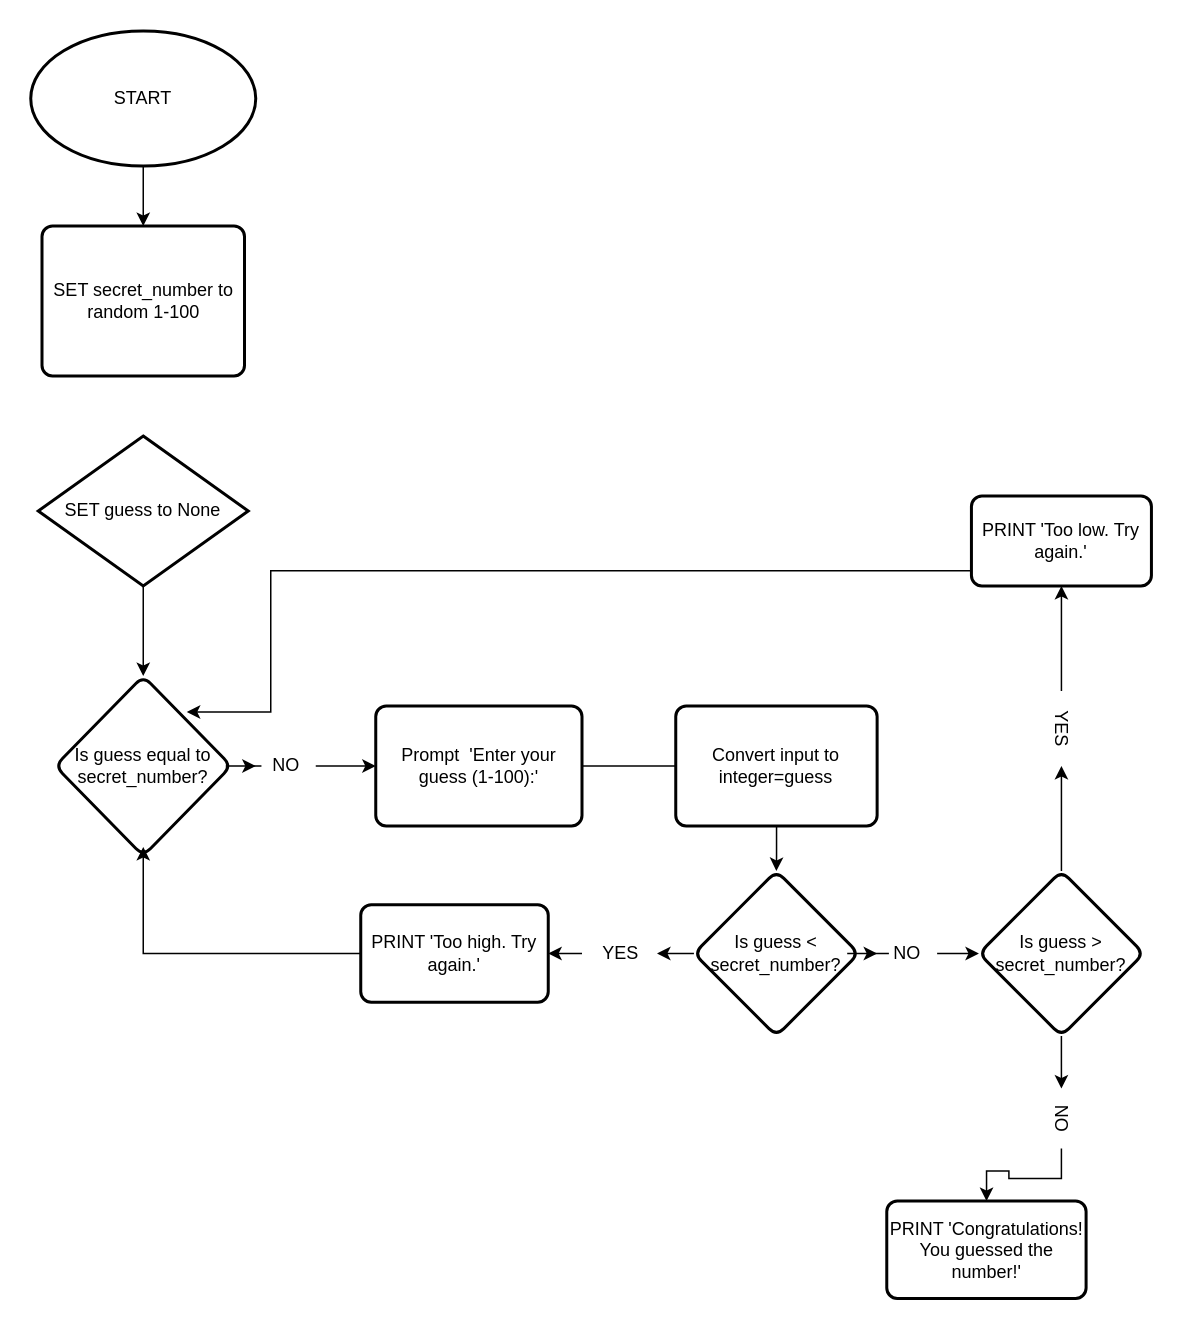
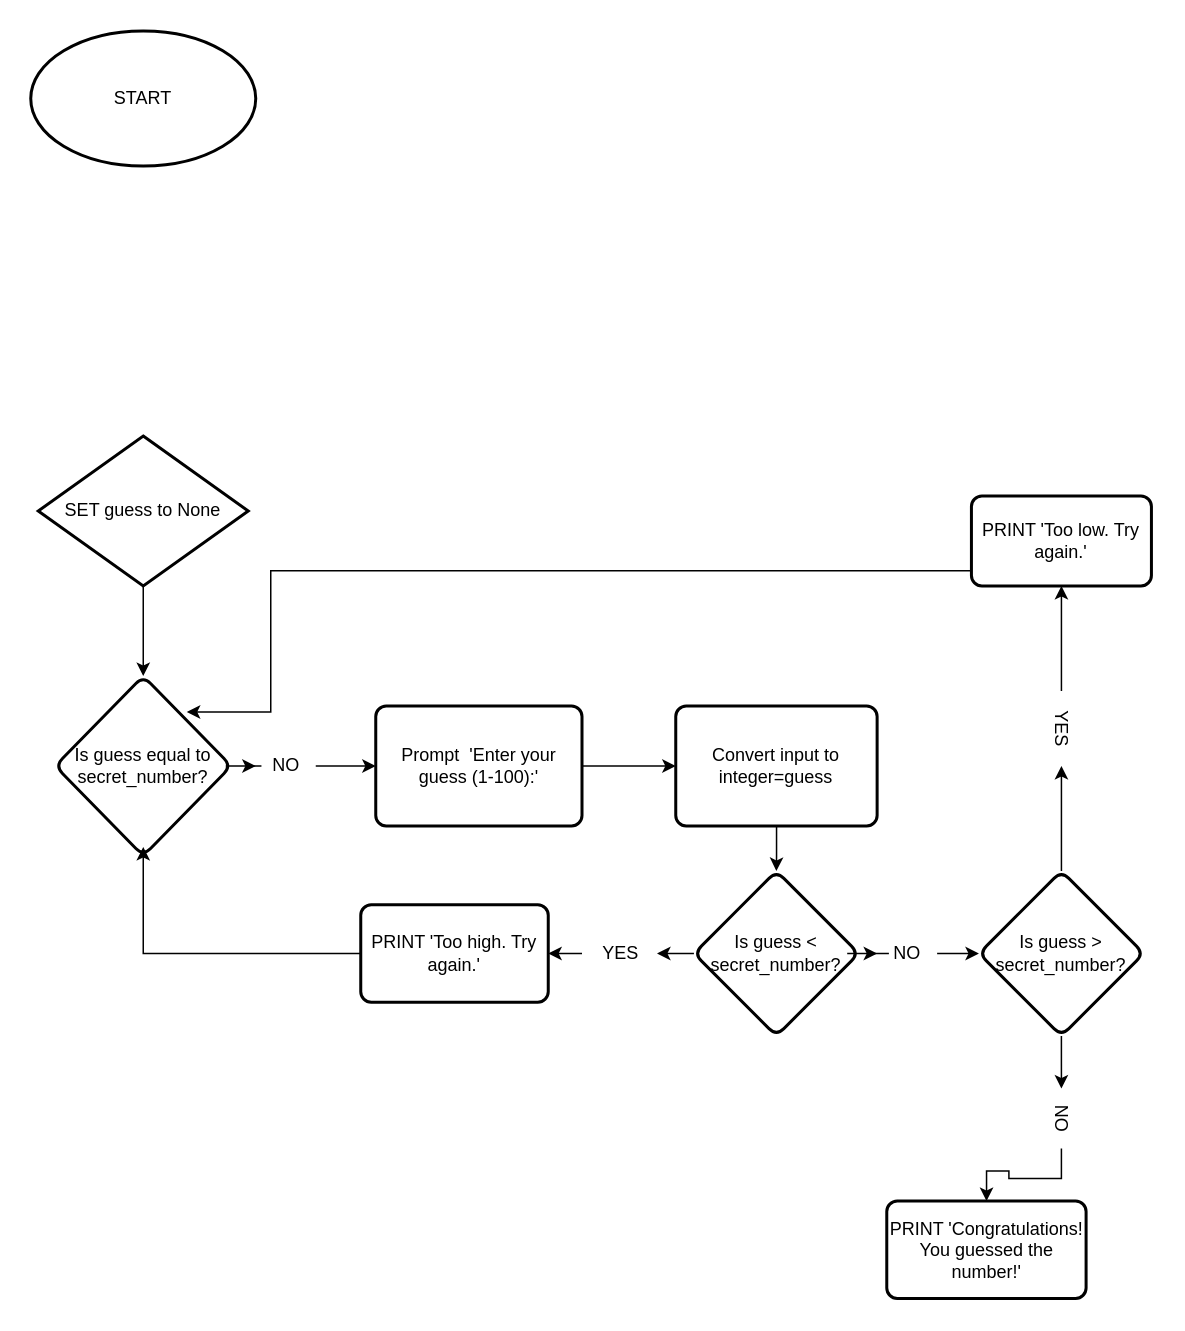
  <mxCell id="0" />
  <mxCell id="1" parent="0" />
- <mxCell id="2" value="" style="edgeStyle=orthogonalEdgeStyle;rounded=0;orthogonalLoop=1;jettySize=auto;html=1;" edge="1" parent="1" source="3" target="4"><mxGeometry relative="1" as="geometry" /></mxCell>
  <mxCell id="3" value="START" style="strokeWidth=2;html=1;shape=mxgraph.flowchart.start_1;whiteSpace=wrap;" vertex="1" parent="1"><mxGeometry x="20" y="20" width="150" height="90" as="geometry" /></mxCell>
- <mxCell id="4" value="SET secret_number to random 1-100" style="rounded=1;whiteSpace=wrap;html=1;absoluteArcSize=1;arcSize=14;strokeWidth=2;" vertex="1" parent="1"><mxGeometry x="27.5" y="150" width="135" height="100" as="geometry" /></mxCell>
  <mxCell id="5" value="" style="edgeStyle=orthogonalEdgeStyle;rounded=0;orthogonalLoop=1;jettySize=auto;html=1;" edge="1" parent="1" source="6"><mxGeometry relative="1" as="geometry"><mxPoint x="95" y="450" as="targetPoint" /></mxGeometry></mxCell>
  <mxCell id="6" value="SET guess to None" style="rhombus;whiteSpace=wrap;html=1;absoluteArcSize=1;arcSize=14;strokeWidth=2;" vertex="1" parent="1"><mxGeometry x="25" y="290" width="140" height="100" as="geometry" /></mxCell>
  <mxCell id="7" value="" style="edgeStyle=orthogonalEdgeStyle;rounded=0;orthogonalLoop=1;jettySize=auto;html=1;" edge="1" parent="1" source="22" target="10"><mxGeometry relative="1" as="geometry" /></mxCell>
  <mxCell id="8" value="Is guess equal to secret_number?" style="rhombus;whiteSpace=wrap;html=1;rounded=1;absoluteArcSize=1;arcSize=14;strokeWidth=2;" vertex="1" parent="1"><mxGeometry x="36.25" y="450" width="117.5" height="120" as="geometry" /></mxCell>
- <mxCell id="9" value="" style="edgeStyle=orthogonalEdgeStyle;rounded=0;orthogonalLoop=1;jettySize=auto;html=1;endArrow=none;" edge="1" parent="1" source="10" target="12"><mxGeometry relative="1" as="geometry" /></mxCell>
+ <mxCell id="9" value="" style="edgeStyle=orthogonalEdgeStyle;rounded=0;orthogonalLoop=1;jettySize=auto;html=1;" edge="1" parent="1" source="10" target="12"><mxGeometry relative="1" as="geometry" /></mxCell>
  <mxCell id="10" value="Prompt&amp;nbsp; 'Enter your guess (1-100):'" style="rounded=1;whiteSpace=wrap;html=1;absoluteArcSize=1;arcSize=14;strokeWidth=2;" vertex="1" parent="1"><mxGeometry x="250" y="470" width="137.5" height="80" as="geometry" /></mxCell>
  <mxCell id="11" value="" style="edgeStyle=orthogonalEdgeStyle;rounded=0;orthogonalLoop=1;jettySize=auto;html=1;" edge="1" parent="1" source="12" target="15"><mxGeometry relative="1" as="geometry" /></mxCell>
  <mxCell id="12" value="Convert input to integer=guess" style="whiteSpace=wrap;html=1;rounded=1;absoluteArcSize=1;arcSize=14;strokeWidth=2;" vertex="1" parent="1"><mxGeometry x="450" y="470" width="134.25" height="80" as="geometry" /></mxCell>
  <mxCell id="13" value="" style="edgeStyle=orthogonalEdgeStyle;rounded=0;orthogonalLoop=1;jettySize=auto;html=1;" edge="1" parent="1" source="20" target="18"><mxGeometry relative="1" as="geometry" /></mxCell>
  <mxCell id="14" value="" style="edgeStyle=orthogonalEdgeStyle;rounded=0;orthogonalLoop=1;jettySize=auto;html=1;" edge="1" parent="1" source="32" target="30"><mxGeometry relative="1" as="geometry" /></mxCell>
  <mxCell id="15" value="Is guess &amp;lt; secret_number?" style="rhombus;whiteSpace=wrap;html=1;rounded=1;absoluteArcSize=1;arcSize=14;strokeWidth=2;" vertex="1" parent="1"><mxGeometry x="462.12" y="580" width="110" height="110" as="geometry" /></mxCell>
  <mxCell id="16" value="" style="edgeStyle=orthogonalEdgeStyle;rounded=0;orthogonalLoop=1;jettySize=auto;html=1;" edge="1" parent="1" source="25" target="23"><mxGeometry relative="1" as="geometry" /></mxCell>
  <mxCell id="17" value="" style="edgeStyle=orthogonalEdgeStyle;rounded=0;orthogonalLoop=1;jettySize=auto;html=1;" edge="1" parent="1" source="29" target="27"><mxGeometry relative="1" as="geometry" /></mxCell>
  <mxCell id="18" value="Is guess &amp;gt; secret_number?" style="rhombus;whiteSpace=wrap;html=1;rounded=1;absoluteArcSize=1;arcSize=14;strokeWidth=2;" vertex="1" parent="1"><mxGeometry x="652.12" y="580" width="110" height="110" as="geometry" /></mxCell>
  <mxCell id="19" value="" style="edgeStyle=orthogonalEdgeStyle;rounded=0;orthogonalLoop=1;jettySize=auto;html=1;" edge="1" parent="1" source="15" target="20"><mxGeometry relative="1" as="geometry"><mxPoint x="572" y="635" as="sourcePoint" /><mxPoint x="652" y="635" as="targetPoint" /></mxGeometry></mxCell>
  <mxCell id="20" value="NO" style="text;html=1;align=center;verticalAlign=middle;resizable=0;points=[];autosize=1;strokeColor=none;fillColor=none;" vertex="1" parent="1"><mxGeometry x="584.25" y="620" width="40" height="30" as="geometry" /></mxCell>
  <mxCell id="21" value="" style="edgeStyle=orthogonalEdgeStyle;rounded=0;orthogonalLoop=1;jettySize=auto;html=1;" edge="1" parent="1" source="8" target="22"><mxGeometry relative="1" as="geometry"><mxPoint x="154" y="510" as="sourcePoint" /><mxPoint x="250" y="510" as="targetPoint" /></mxGeometry></mxCell>
  <mxCell id="22" value="NO" style="text;html=1;align=center;verticalAlign=middle;resizable=0;points=[];autosize=1;strokeColor=none;fillColor=none;" vertex="1" parent="1"><mxGeometry x="170" y="495" width="40" height="30" as="geometry" /></mxCell>
  <mxCell id="23" value="PRINT 'Congratulations! You guessed the number!'" style="whiteSpace=wrap;html=1;rounded=1;absoluteArcSize=1;arcSize=14;strokeWidth=2;" vertex="1" parent="1"><mxGeometry x="590.68" y="800" width="132.88" height="65" as="geometry" /></mxCell>
  <mxCell id="24" value="" style="edgeStyle=orthogonalEdgeStyle;rounded=0;orthogonalLoop=1;jettySize=auto;html=1;" edge="1" parent="1" source="18" target="25"><mxGeometry relative="1" as="geometry"><mxPoint x="707" y="690" as="sourcePoint" /><mxPoint x="707" y="795" as="targetPoint" /></mxGeometry></mxCell>
  <mxCell id="25" value="NO" style="text;html=1;align=center;verticalAlign=middle;resizable=0;points=[];autosize=1;strokeColor=none;fillColor=none;rotation=90;" vertex="1" parent="1"><mxGeometry x="687.12" y="730" width="40" height="30" as="geometry" /></mxCell>
  <mxCell id="26" style="edgeStyle=orthogonalEdgeStyle;rounded=0;orthogonalLoop=1;jettySize=auto;html=1;entryX=0.747;entryY=0.2;entryDx=0;entryDy=0;entryPerimeter=0;" edge="1" parent="1" target="8"><mxGeometry relative="1" as="geometry"><mxPoint x="732.12" y="379.9" as="sourcePoint" /><mxPoint x="180.1" y="470.002" as="targetPoint" /><Array as="points"><mxPoint x="180" y="380" /><mxPoint x="180" y="474" /></Array></mxGeometry></mxCell>
  <mxCell id="27" value="PRINT 'Too low. Try again.'" style="rounded=1;whiteSpace=wrap;html=1;absoluteArcSize=1;arcSize=14;strokeWidth=2;" vertex="1" parent="1"><mxGeometry x="647.12" y="330" width="120" height="60" as="geometry" /></mxCell>
  <mxCell id="28" value="" style="edgeStyle=orthogonalEdgeStyle;rounded=0;orthogonalLoop=1;jettySize=auto;html=1;" edge="1" parent="1" source="18" target="29"><mxGeometry relative="1" as="geometry"><mxPoint x="707" y="580" as="sourcePoint" /><mxPoint x="707" y="390" as="targetPoint" /></mxGeometry></mxCell>
  <mxCell id="29" value="YES" style="text;html=1;align=center;verticalAlign=middle;resizable=0;points=[];autosize=1;strokeColor=none;fillColor=none;rotation=90;" vertex="1" parent="1"><mxGeometry x="682.12" y="470" width="50" height="30" as="geometry" /></mxCell>
  <mxCell id="30" value="PRINT 'Too high. Try again.'" style="whiteSpace=wrap;html=1;rounded=1;absoluteArcSize=1;arcSize=14;strokeWidth=2;" vertex="1" parent="1"><mxGeometry x="240" y="602.5" width="125" height="65" as="geometry" /></mxCell>
  <mxCell id="31" value="" style="edgeStyle=orthogonalEdgeStyle;rounded=0;orthogonalLoop=1;jettySize=auto;html=1;" edge="1" parent="1" source="15" target="32"><mxGeometry relative="1" as="geometry"><mxPoint x="462" y="635" as="sourcePoint" /><mxPoint x="365" y="635" as="targetPoint" /></mxGeometry></mxCell>
  <mxCell id="32" value="YES" style="text;html=1;align=center;verticalAlign=middle;resizable=0;points=[];autosize=1;strokeColor=none;fillColor=none;" vertex="1" parent="1"><mxGeometry x="387.5" y="620" width="50" height="30" as="geometry" /></mxCell>
  <mxCell id="33" style="edgeStyle=orthogonalEdgeStyle;rounded=0;orthogonalLoop=1;jettySize=auto;html=1;entryX=0.5;entryY=0.95;entryDx=0;entryDy=0;entryPerimeter=0;" edge="1" parent="1" source="30" target="8"><mxGeometry relative="1" as="geometry" /></mxCell>
